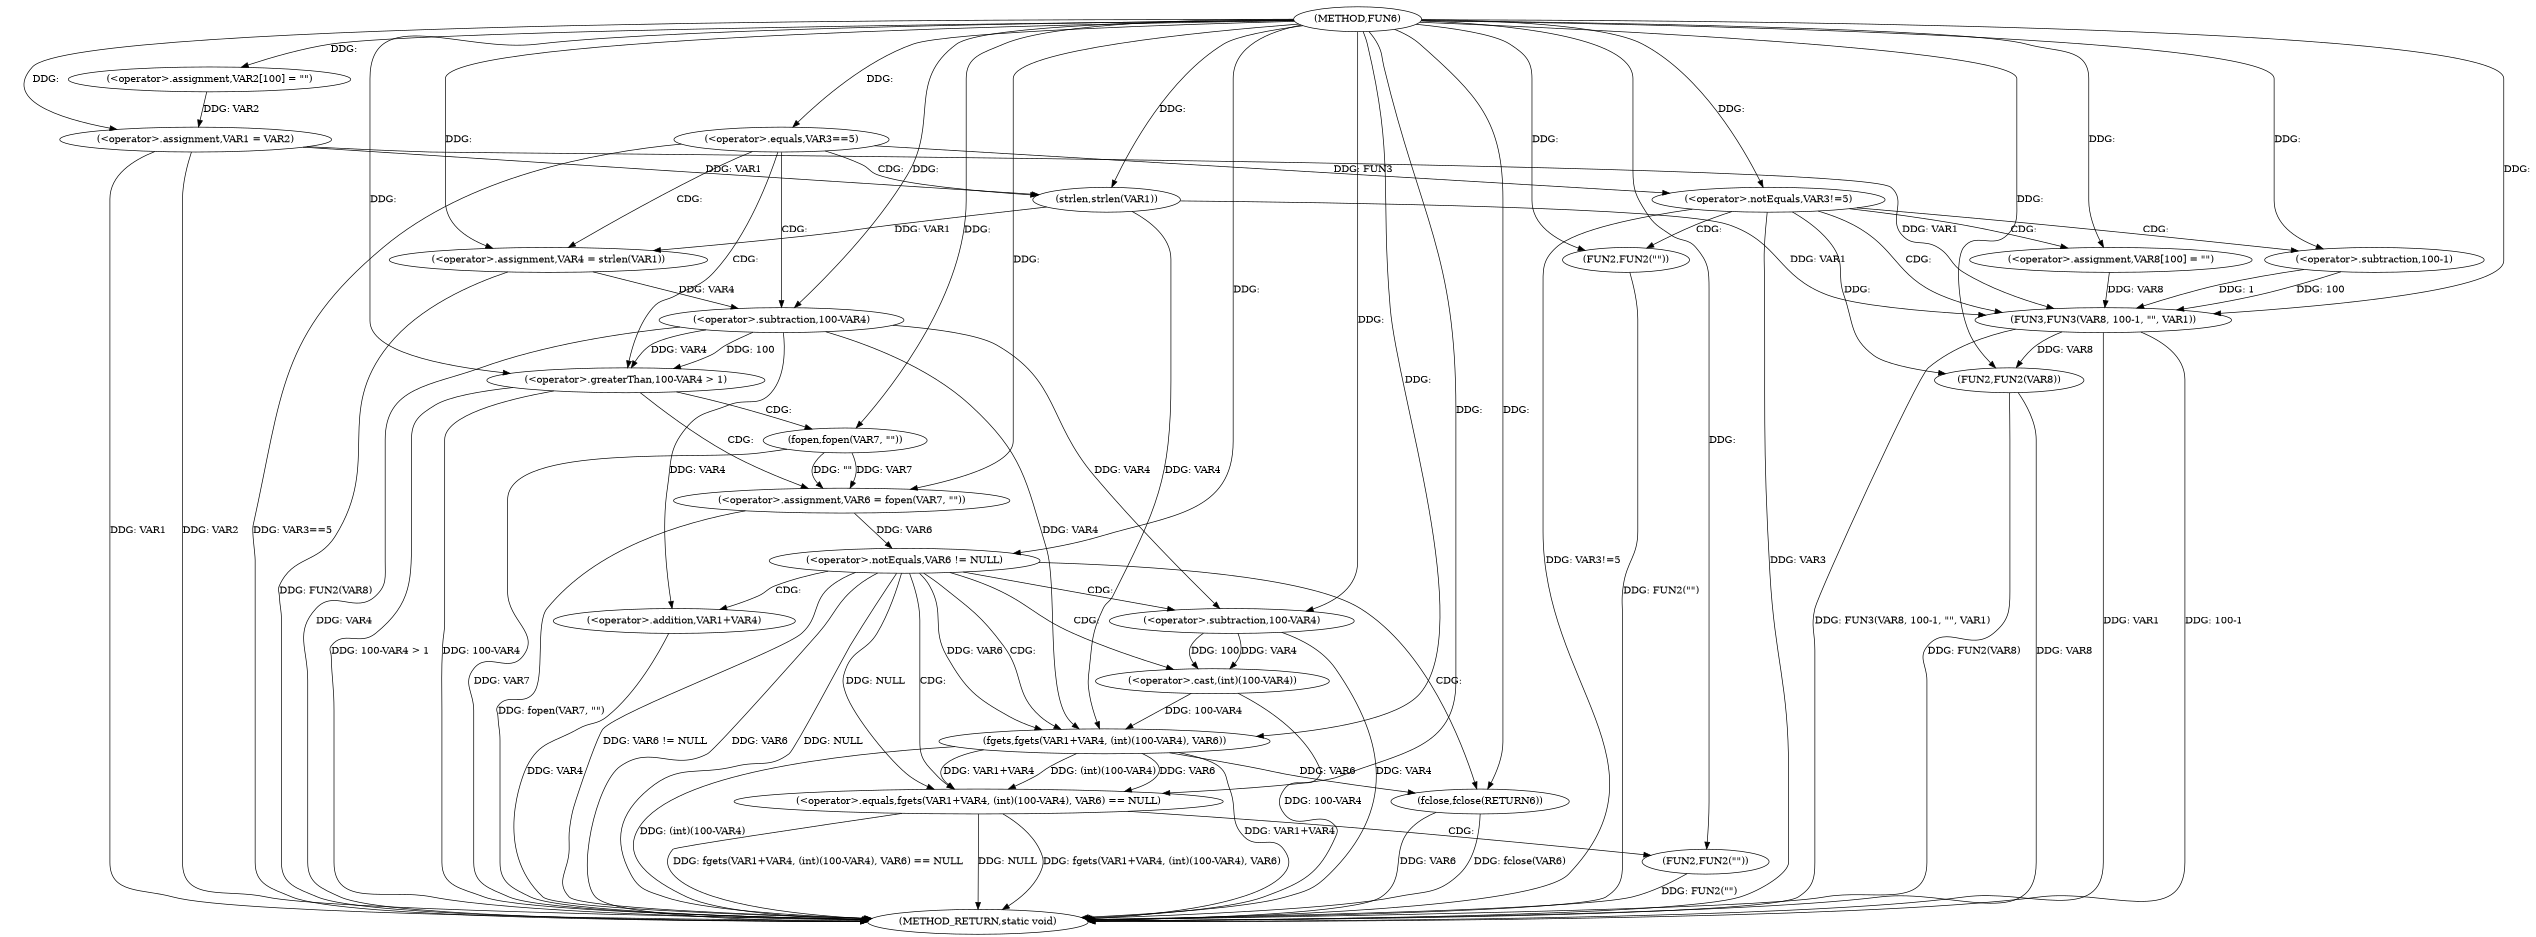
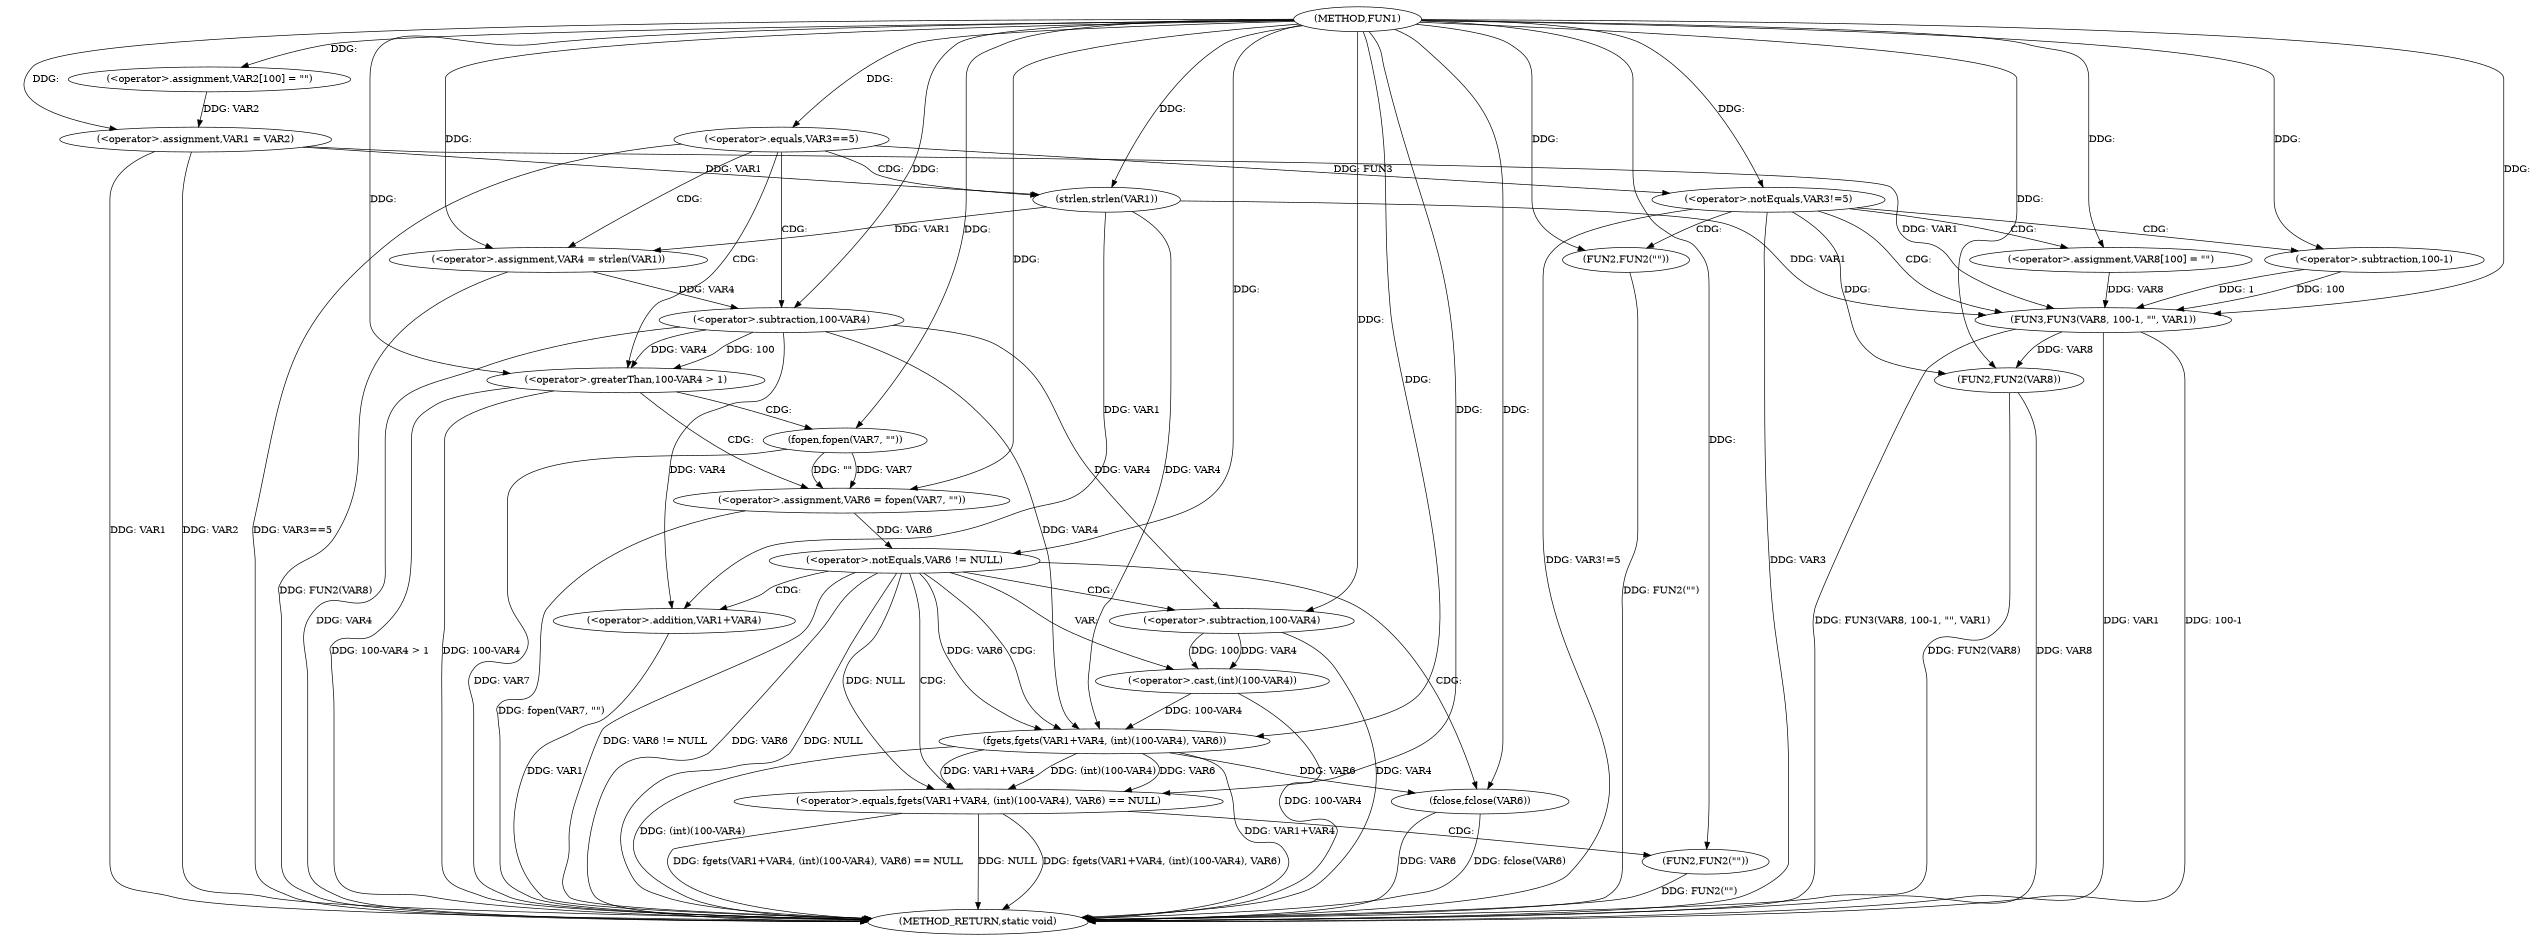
  digraph {
-   n1 [label="(METHOD,FUN6)"]
+   n1 [label="(METHOD,FUN1)"]
    n2 [label="(<operator>.assignment,VAR2[100] = \"\")"]
    n3 [label="(<operator>.assignment,VAR1 = VAR2)"]
    n4 [label="(<operator>.equals,VAR3==5)"]
    n5 [label="(<operator>.assignment,VAR4 = strlen(VAR1))"]
    n6 [label="(strlen,strlen(VAR1))"]
    n7 [label="(<operator>.greaterThan,100-VAR4 > 1)"]
    n8 [label="(<operator>.subtraction,100-VAR4)"]
    n9 [label="(<operator>.assignment,VAR6 = fopen(VAR7, \"\"))"]
    n10 [label="(fopen,fopen(VAR7, \"\"))"]
    n11 [label="(<operator>.notEquals,VAR6 != NULL)"]
    n12 [label="(<operator>.equals,fgets(VAR1+VAR4, (int)(100-VAR4), VAR6) == NULL)"]
    n13 [label="(fgets,fgets(VAR1+VAR4, (int)(100-VAR4), VAR6))"]
    n14 [label="(<operator>.subtraction,100-VAR4)"]
    n15 [label="(FUN2,FUN2(\"\"))"]
-   n16 [label="(fclose,fclose(RETURN6))"]
+   n16 [label="(fclose,fclose(VAR6))"]
    n17 [label="(<operator>.notEquals,VAR3!=5)"]
    n18 [label="(FUN2,FUN2(\"\"))"]
    n19 [label="(<operator>.assignment,VAR8[100] = \"\")"]
    n20 [label="(FUN3,FUN3(VAR8, 100-1, \"\", VAR1))"]
    n21 [label="(<operator>.subtraction,100-1)"]
    n22 [label="(FUN2,FUN2(VAR8))"]
    n23 [label="(METHOD_RETURN,static void)"]
    n24 [label="(<operator>.addition,VAR1+VAR4)"]
    n25 [label="(<operator>.cast,(int)(100-VAR4))"]
    n1 -> n2 [label="DDG: "]
    n1 -> n3 [label="DDG: "]
    n1 -> n4 [label="DDG: "]
    n1 -> n5 [label="DDG: "]
    n1 -> n6 [label="DDG: "]
    n1 -> n7 [label="DDG: "]
    n1 -> n8 [label="DDG: "]
    n1 -> n9 [label="DDG: "]
    n1 -> n10 [label="DDG: "]
    n1 -> n11 [label="DDG: "]
    n1 -> n12 [label="DDG: "]
    n1 -> n13 [label="DDG: "]
    n1 -> n14 [label="DDG: "]
    n1 -> n15 [label="DDG: "]
    n1 -> n16 [label="DDG: "]
    n1 -> n17 [label="DDG: "]
    n1 -> n18 [label="DDG: "]
    n1 -> n19 [label="DDG: "]
    n1 -> n20 [label="DDG: "]
    n1 -> n21 [label="DDG: "]
    n1 -> n22 [label="DDG: "]
    n2 -> n3 [label="DDG: VAR2"]
    n3 -> n6 [label="DDG: VAR1"]
    n3 -> n20 [label="DDG: VAR1"]
    n3 -> n23 [label="DDG: VAR1"]
    n3 -> n23 [label="DDG: VAR2"]
    n4 -> n5 [label="CDG: "]
    n4 -> n6 [label="CDG: "]
    n4 -> n7 [label="CDG: "]
    n4 -> n8 [label="CDG: "]
    n4 -> n17 [label="DDG: FUN3"]
    n4 -> n23 [label="DDG: VAR3==5"]
    n5 -> n8 [label="DDG: VAR4"]
    n5 -> n23 [label="DDG: FUN2(VAR8)"]
    n6 -> n5 [label="DDG: VAR1"]
    n6 -> n13 [label="DDG: VAR4"]
    n6 -> n20 [label="DDG: VAR1"]
+   n6 -> n24 [label="DDG: VAR1"]
    n7 -> n9 [label="CDG: "]
    n7 -> n10 [label="CDG: "]
    n7 -> n23 [label="DDG: 100-VAR4 > 1"]
    n7 -> n23 [label="DDG: 100-VAR4"]
    n8 -> n7 [label="DDG: 100"]
    n8 -> n7 [label="DDG: VAR4"]
    n8 -> n13 [label="DDG: VAR4"]
    n8 -> n14 [label="DDG: VAR4"]
    n8 -> n23 [label="DDG: VAR4"]
    n8 -> n24 [label="DDG: VAR4"]
    n9 -> n11 [label="DDG: VAR6"]
    n9 -> n23 [label="DDG: fopen(VAR7, \"\")"]
    n10 -> n9 [label="DDG: VAR7"]
    n10 -> n9 [label="DDG: \"\""]
    n10 -> n23 [label="DDG: VAR7"]
    n11 -> n12 [label="DDG: NULL"]
    n11 -> n12 [label="CDG: "]
    n11 -> n13 [label="DDG: VAR6"]
    n11 -> n13 [label="CDG: "]
    n11 -> n14 [label="CDG: "]
    n11 -> n16 [label="CDG: "]
    n11 -> n23 [label="DDG: VAR6 != NULL"]
    n11 -> n23 [label="DDG: VAR6"]
    n11 -> n23 [label="DDG: NULL"]
    n11 -> n24 [label="CDG: "]
-   n11 -> n25 [label="CDG: "]
+   n11 -> n25 [label="VAR: "]
    n12 -> n15 [label="CDG: "]
    n12 -> n23 [label="DDG: fgets(VAR1+VAR4, (int)(100-VAR4), VAR6) == NULL"]
    n12 -> n23 [label="DDG: NULL"]
    n12 -> n23 [label="DDG: fgets(VAR1+VAR4, (int)(100-VAR4), VAR6)"]
    n13 -> n12 [label="DDG: VAR1+VAR4"]
    n13 -> n12 [label="DDG: (int)(100-VAR4)"]
    n13 -> n12 [label="DDG: VAR6"]
    n13 -> n16 [label="DDG: VAR6"]
    n13 -> n23 [label="DDG: VAR1+VAR4"]
    n13 -> n23 [label="DDG: (int)(100-VAR4)"]
    n14 -> n23 [label="DDG: VAR4"]
    n14 -> n25 [label="DDG: 100"]
    n14 -> n25 [label="DDG: VAR4"]
    n15 -> n23 [label="DDG: FUN2(\"\")"]
    n16 -> n23 [label="DDG: VAR6"]
    n16 -> n23 [label="DDG: fclose(VAR6)"]
    n17 -> n18 [label="CDG: "]
    n17 -> n19 [label="CDG: "]
    n17 -> n20 [label="CDG: "]
    n17 -> n21 [label="CDG: "]
    n17 -> n22 [label="DDG: "]
    n17 -> n23 [label="DDG: VAR3"]
    n17 -> n23 [label="DDG: VAR3!=5"]
    n18 -> n23 [label="DDG: FUN2(\"\")"]
    n19 -> n20 [label="DDG: VAR8"]
    n20 -> n22 [label="DDG: VAR8"]
    n20 -> n23 [label="DDG: VAR1"]
    n20 -> n23 [label="DDG: 100-1"]
    n20 -> n23 [label="DDG: FUN3(VAR8, 100-1, \"\", VAR1)"]
    n21 -> n20 [label="DDG: 100"]
    n21 -> n20 [label="DDG: 1"]
    n22 -> n23 [label="DDG: FUN2(VAR8)"]
    n22 -> n23 [label="DDG: VAR8"]
-   n24 -> n23 [label="DDG: VAR4"]
+   n24 -> n23 [label="DDG: VAR1"]
    n25 -> n13 [label="DDG: 100-VAR4"]
    n25 -> n23 [label="DDG: 100-VAR4"]
  }
